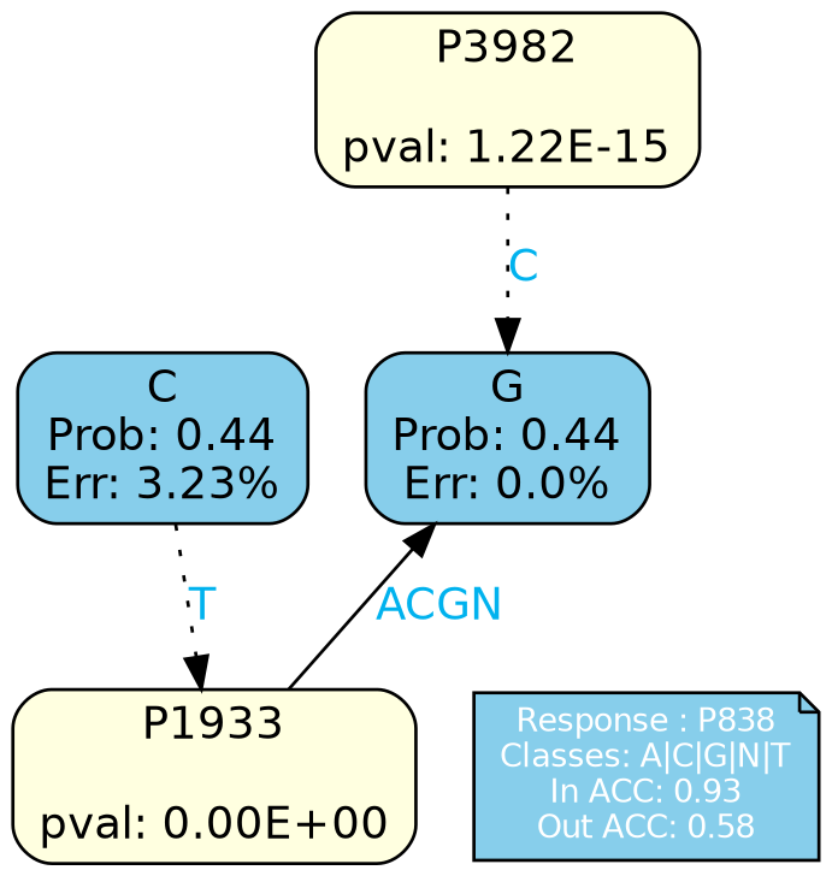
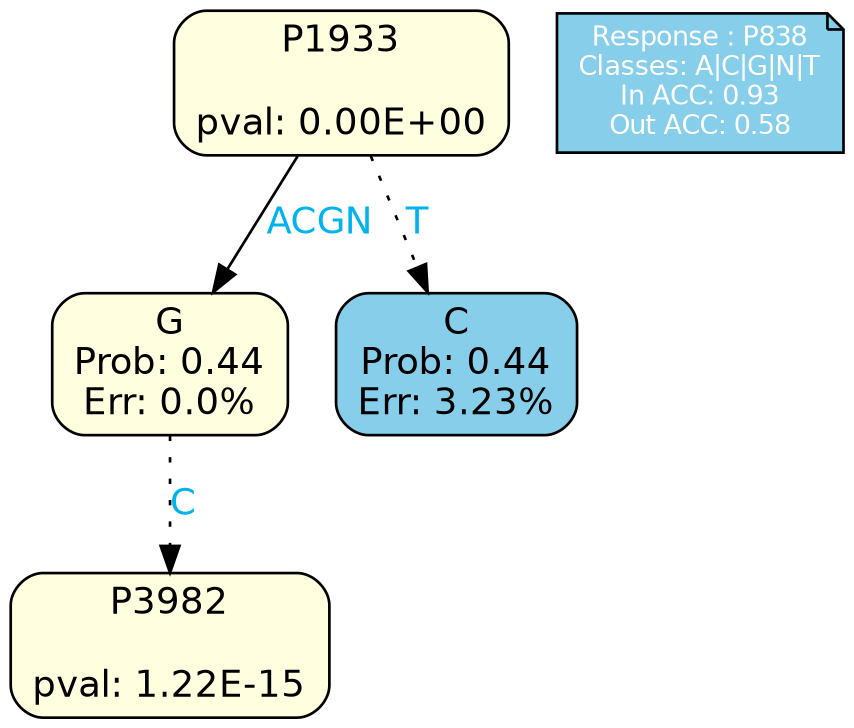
  digraph {
    ranksep=equally
    splines=polylines
    node [color=black fillcolor=lightyellow fontname=helvetica shape=box style="filled, rounded"]
    edge [fontcolor=deepskyblue2 fontname=helvetica style=dotted]
-   n1 [fillcolor=skyblue label="G\nProb: 0.44\nErr: 0.0%"]
+   n1 [label="G\nProb: 0.44\nErr: 0.0%"]
    n2 [fillcolor=skyblue label="C\nProb: 0.44\nErr: 3.23%"]
    n3 [align=left fillcolor=skyblue fontcolor=white fontsize=10 label="Response : P838\nClasses: A|C|G|N|T\nIn ACC: 0.93\nOut ACC: 0.58\n" shape=note style=filled]
    n4 [label="P1933\n\npval: 0.00E+00"]
    n5 [label="P3982\n\npval: 1.22E-15"]
    subgraph sub_1 {
      rank=same
      n1
      n2
    }
    subgraph sub_2 {
      rank=same
      n3
      n4
    }
    n4 -> n1 [label=ACGN style=solid]
-   n2 -> n4 [label=T]
-   n5 -> n1 [label=C]
+   n4 -> n2 [label=T]
+   n1 -> n5 [label=C]
  }
